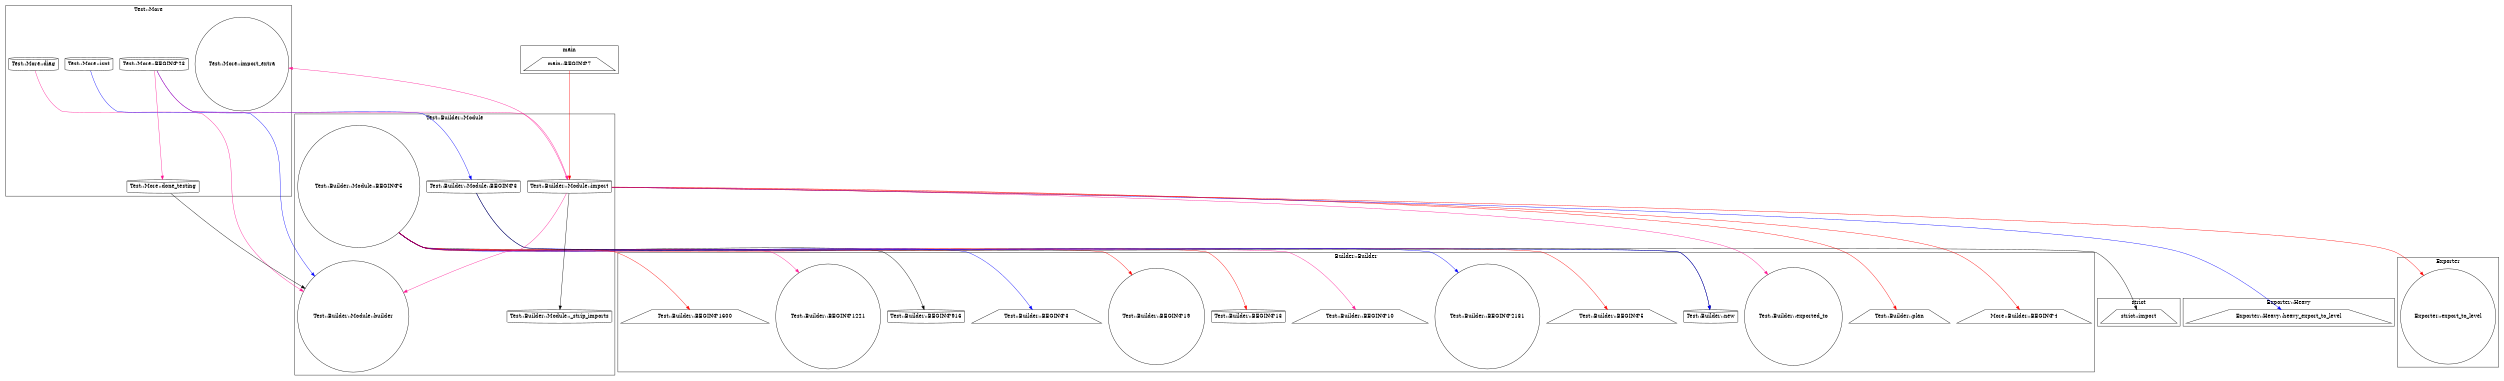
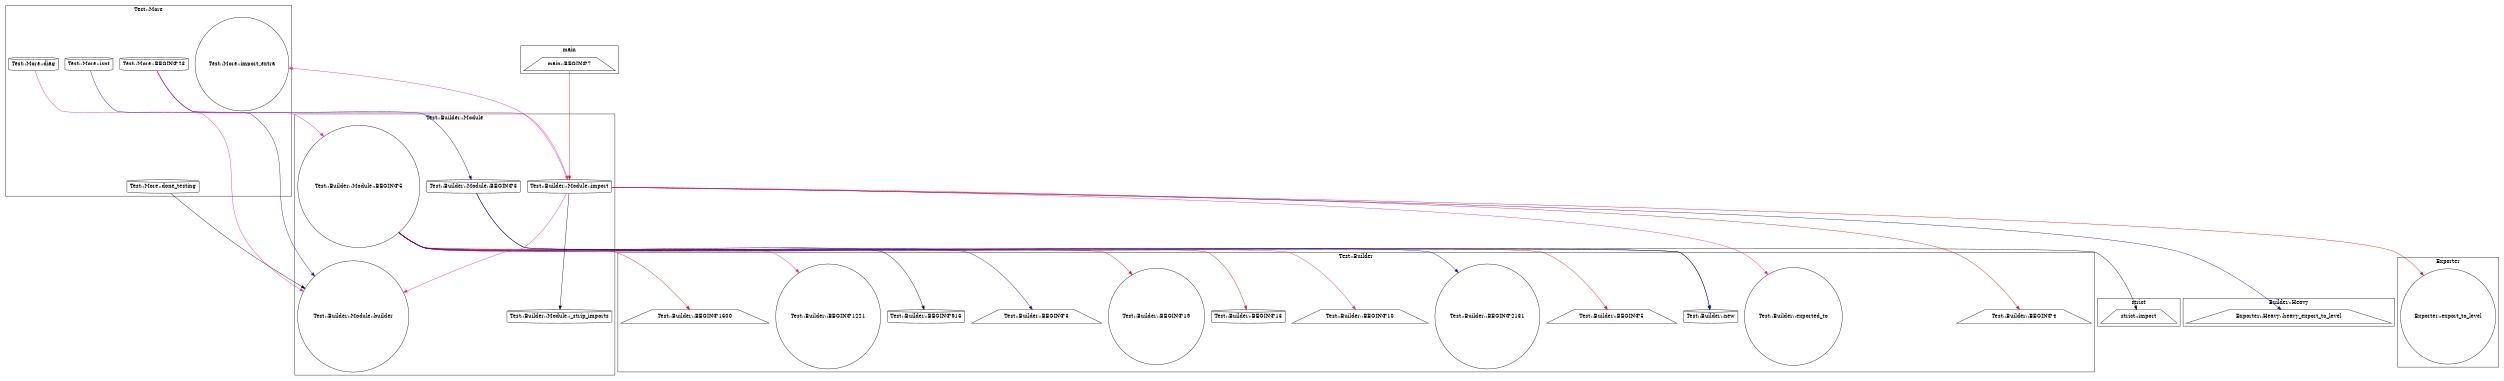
  digraph {
    node [shape=cylinder]
    edge [color=red]
    "Test::Builder::BEGIN@916"
    "Test::Builder::BEGIN@1221" [shape=circle]
-   "Test::Builder::BEGIN@4" [shape=trapezium label="More::Builder::BEGIN@4"]
+   "Test::Builder::BEGIN@4" [shape=trapezium]
    "Test::Builder::new"
    "Test::Builder::BEGIN@5" [shape=trapezium]
-   "Test::Builder::plan" [shape=trapezium]
    "Test::Builder::BEGIN@10" [shape=trapezium]
    n8 [label="Test::Builder::BEGIN@13"]
    "Test::Builder::BEGIN@19" [shape=circle]
    "Test::Builder::BEGIN@3" [shape=trapezium]
    "Test::Builder::exported_to" [shape=circle]
    "Test::Builder::BEGIN@2181" [shape=circle]
    "Test::Builder::BEGIN@1600" [shape=trapezium]
    "main::BEGIN@7" [shape=trapezium]
    "strict::import" [shape=trapezium]
    "Test::More::diag"
    "Test::More::isnt"
    "Test::More::import_extra" [shape=circle]
    "Test::More::BEGIN@23"
    "Test::More::done_testing"
    "Test::Builder::Module::_strip_imports"
    "Test::Builder::Module::builder" [shape=circle]
    "Test::Builder::Module::BEGIN@5" [shape=circle]
    "Test::Builder::Module::BEGIN@3"
    "Test::Builder::Module::import"
    "Exporter::Heavy::heavy_export_to_level" [shape=trapezium]
    "Exporter::export_to_level" [shape=circle]
    subgraph cluster_1 {
-     label="Builder::Builder"
+     label="Test::Builder"
      "Test::Builder::BEGIN@916"
      "Test::Builder::BEGIN@1221"
      "Test::Builder::BEGIN@4"
      "Test::Builder::new"
      "Test::Builder::BEGIN@5"
-     "Test::Builder::plan"
      "Test::Builder::BEGIN@10"
      n8
      "Test::Builder::BEGIN@19"
      "Test::Builder::BEGIN@3"
      "Test::Builder::exported_to"
      "Test::Builder::BEGIN@2181"
      "Test::Builder::BEGIN@1600"
    }
    subgraph cluster_2 {
      label=main
      "main::BEGIN@7"
    }
    subgraph cluster_3 {
      label="strict"
      "strict::import"
    }
    subgraph cluster_4 {
      label="Test::More"
      "Test::More::diag"
      "Test::More::isnt"
      "Test::More::import_extra"
      "Test::More::BEGIN@23"
      "Test::More::done_testing"
    }
    subgraph cluster_5 {
      label="Test::Builder::Module"
      "Test::Builder::Module::_strip_imports"
      "Test::Builder::Module::builder"
      "Test::Builder::Module::BEGIN@5"
      "Test::Builder::Module::BEGIN@3"
      "Test::Builder::Module::import"
    }
    subgraph cluster_6 {
-     label="Exporter::Heavy"
+     label="Builder::Heavy"
      "Exporter::Heavy::heavy_export_to_level"
    }
    subgraph cluster_7 {
      label=Exporter
      "Exporter::export_to_level"
    }
    "main::BEGIN@7" -> "Test::Builder::Module::import"
    "Test::More::diag" -> "Test::Builder::Module::builder" [color=deeppink]
    "Test::More::isnt" -> "Test::Builder::Module::builder" [color=blue]
-   "Test::More::BEGIN@23" -> "Test::More::done_testing" [color=deeppink]
+   "Test::More::BEGIN@23" -> "Test::Builder::Module::BEGIN@5" [color=deeppink]
    "Test::More::BEGIN@23" -> "Test::Builder::Module::BEGIN@3" [color=blue]
    "Test::More::BEGIN@23" -> "Test::Builder::Module::import" [color=deeppink]
    "Test::More::done_testing" -> "Test::Builder::Module::builder" [color=black]
    "Test::Builder::Module::BEGIN@5" -> "Test::Builder::BEGIN@916" [color=black]
    "Test::Builder::Module::BEGIN@5" -> "Test::Builder::BEGIN@1221" [color=deeppink]
    "Test::Builder::Module::BEGIN@5" -> "Test::Builder::new" [color=black]
    "Test::Builder::Module::BEGIN@5" -> "Test::Builder::BEGIN@5"
    "Test::Builder::Module::BEGIN@5" -> "Test::Builder::BEGIN@10" [color=deeppink]
    "Test::Builder::Module::BEGIN@5" -> n8
    "Test::Builder::Module::BEGIN@5" -> "Test::Builder::BEGIN@19"
    "Test::Builder::Module::BEGIN@5" -> "Test::Builder::BEGIN@3" [color=blue]
    "Test::Builder::Module::BEGIN@5" -> "Test::Builder::BEGIN@2181" [color=blue]
    "Test::Builder::Module::BEGIN@5" -> "Test::Builder::BEGIN@1600"
    "Test::Builder::Module::BEGIN@3" -> "Test::Builder::new" [color=blue]
    "Test::Builder::Module::BEGIN@3" -> "strict::import" [color=black]
    "Test::Builder::Module::import" -> "Test::Builder::BEGIN@4"
-   "Test::Builder::Module::import" -> "Test::Builder::plan"
    "Test::Builder::Module::import" -> "Test::Builder::exported_to" [color=deeppink]
    "Test::Builder::Module::import" -> "Test::More::import_extra" [color=deeppink]
    "Test::Builder::Module::import" -> "Test::Builder::Module::_strip_imports" [color=black]
    "Test::Builder::Module::import" -> "Test::Builder::Module::builder" [color=deeppink]
    "Test::Builder::Module::import" -> "Exporter::Heavy::heavy_export_to_level" [color=blue]
    "Test::Builder::Module::import" -> "Exporter::export_to_level"
  }
